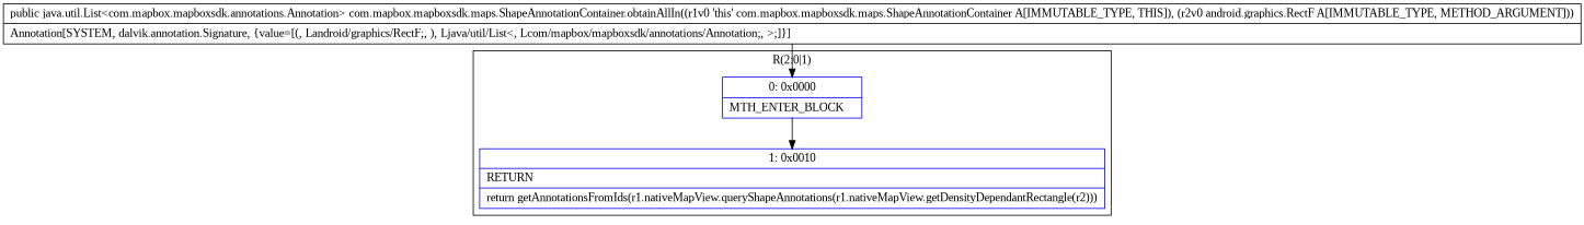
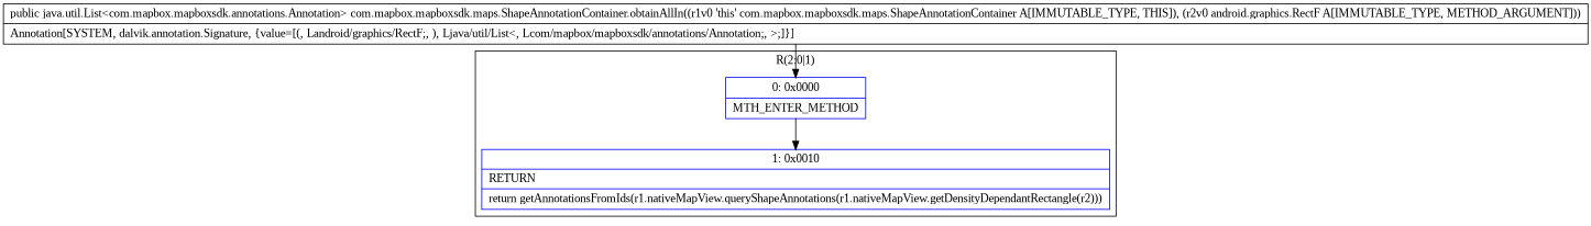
  digraph {
    fontname="Liberation Serif"
    node [color=blue shape=record fontname="Liberation Serif"]
    edge [fontname="Liberation Serif"]
-   n1 [label="{0\:\ 0x0000|MTH_ENTER_BLOCK\l}"]
+   n1 [label="{0\:\ 0x0000|MTH_ENTER_METHOD\l}"]
    n2 [label="{1\:\ 0x0010|RETURN\l|return getAnnotationsFromIds(r1.nativeMapView.queryShapeAnnotations(r1.nativeMapView.getDensityDependantRectangle(r2)))\l}"]
    n3 [label="{public java.util.List\<com.mapbox.mapboxsdk.annotations.Annotation\> com.mapbox.mapboxsdk.maps.ShapeAnnotationContainer.obtainAllIn((r1v0 'this' com.mapbox.mapboxsdk.maps.ShapeAnnotationContainer A[IMMUTABLE_TYPE, THIS]), (r2v0 android.graphics.RectF A[IMMUTABLE_TYPE, METHOD_ARGUMENT]))  | Annotation[SYSTEM, dalvik.annotation.Signature, \{value=[(, Landroid\/graphics\/RectF;, ), Ljava\/util\/List\<, Lcom\/mapbox\/mapboxsdk\/annotations\/Annotation;, \>;]\}]\l}" color=""]
    subgraph cluster_1 {
      label="R(2:0|1)"
      n1
      n2
    }
    n1 -> n2
    n3 -> n1
  }
